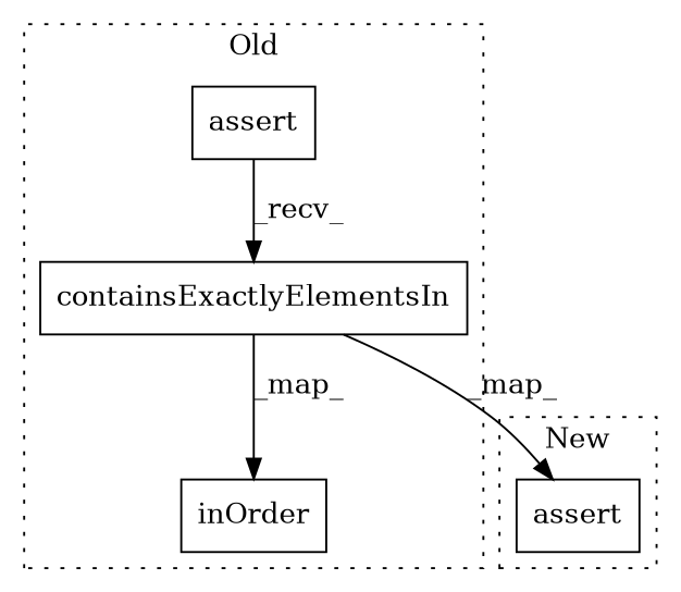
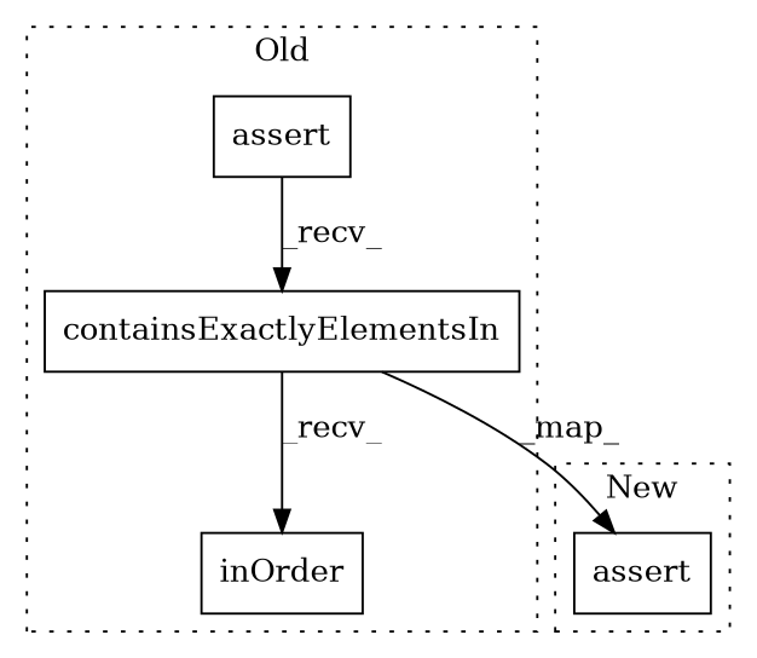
  digraph {
    node [a=32 shape=box]
    n1 [l="26,1" label=containsExactlyElementsIn s="3917,3964"]
    n2 [l="11,1" label=assert s="3837,3904"]
    n3 [l=9 label=inOrder s=3977]
    n4 [l="19,1" label=assert s="3851,3959"]
    subgraph cluster_1 {
      label=Old
      style=dotted
      n1
      n2
      n3
    }
    subgraph cluster_2 {
      label=New
      style=dotted
      n4
    }
-   n1 -> n3 [label=_map_]
+   n1 -> n3 [label=_recv_]
    n1 -> n4 [label=_map_]
    n2 -> n1 [label=_recv_]
  }
